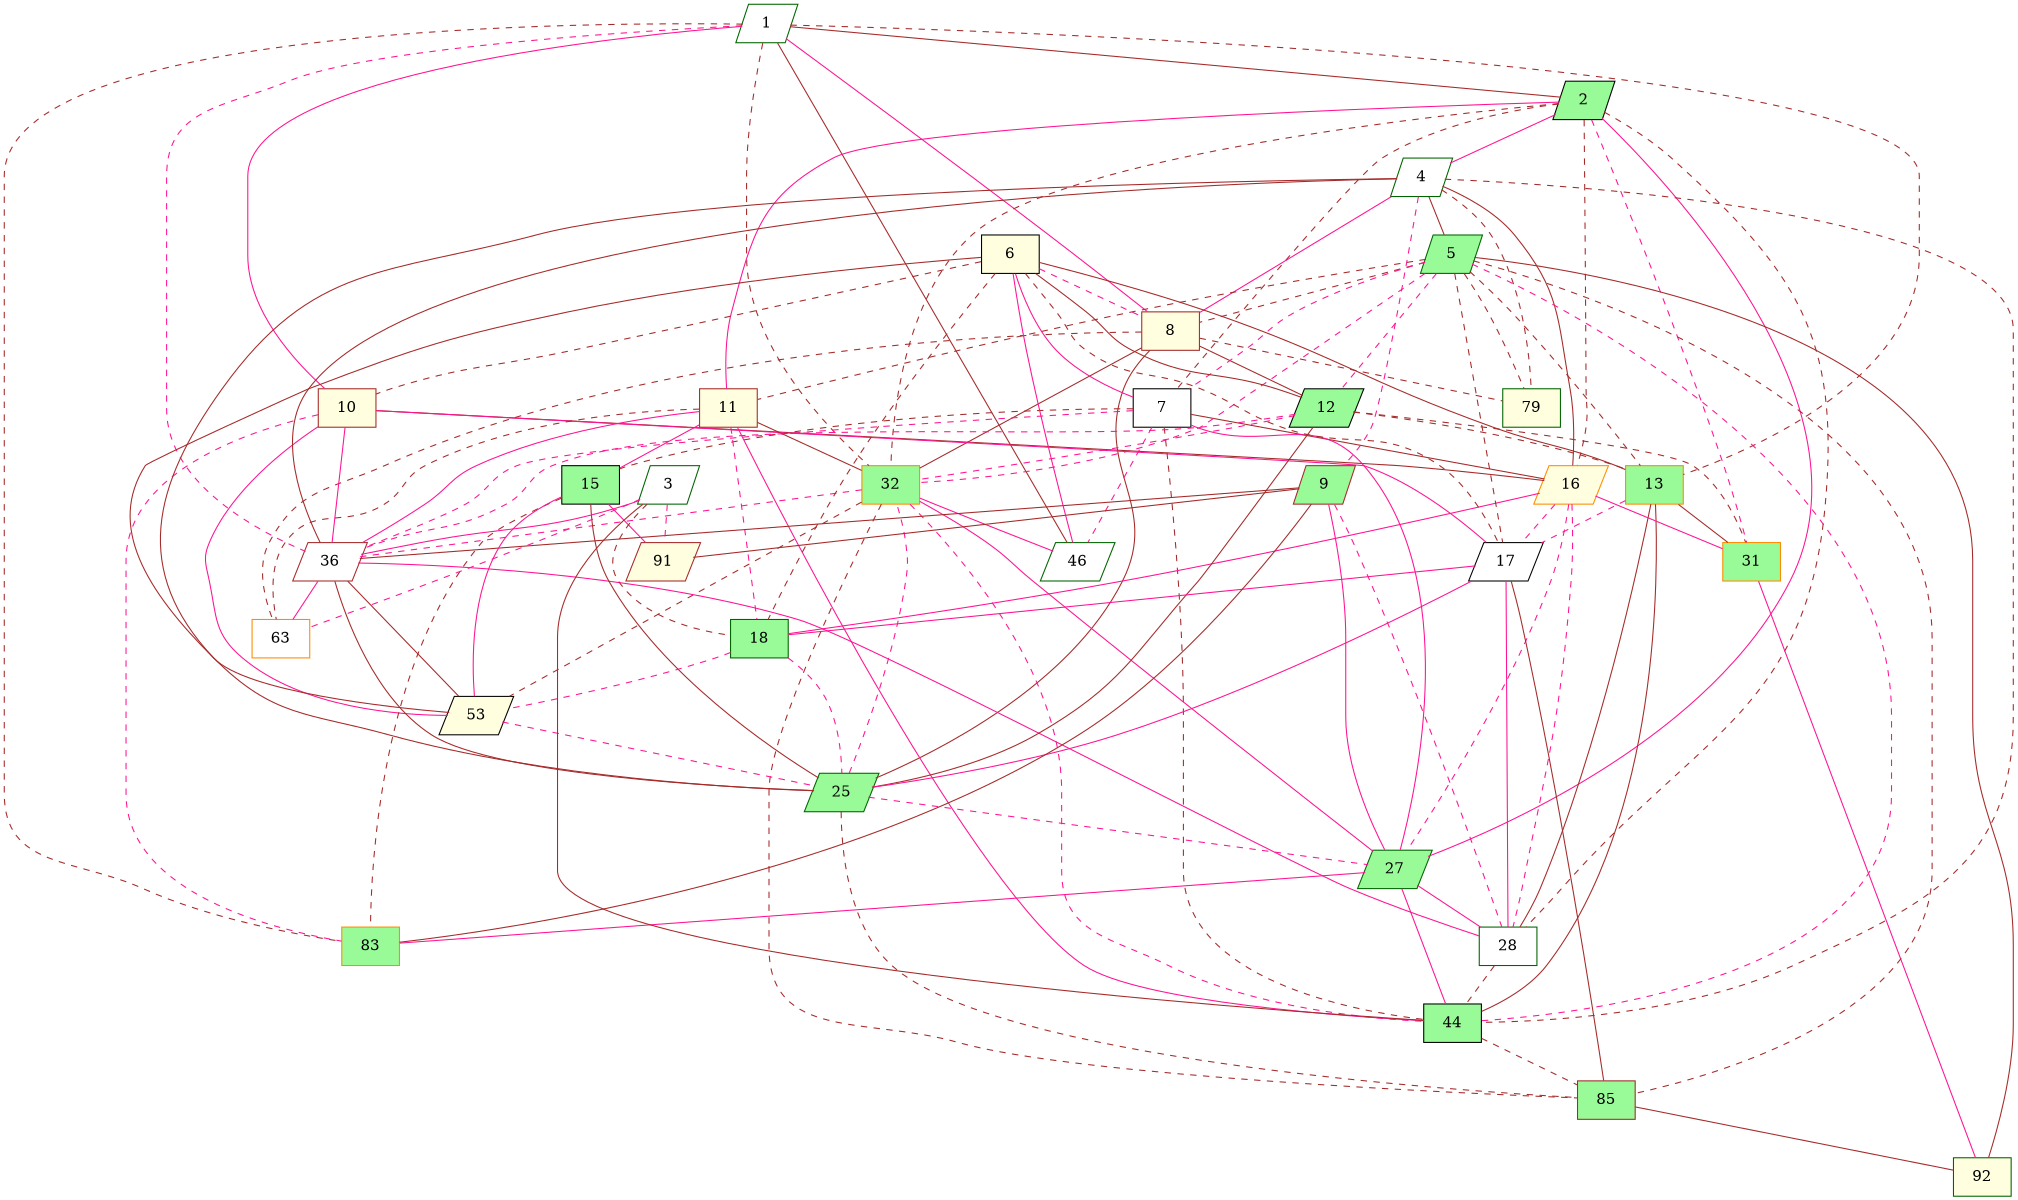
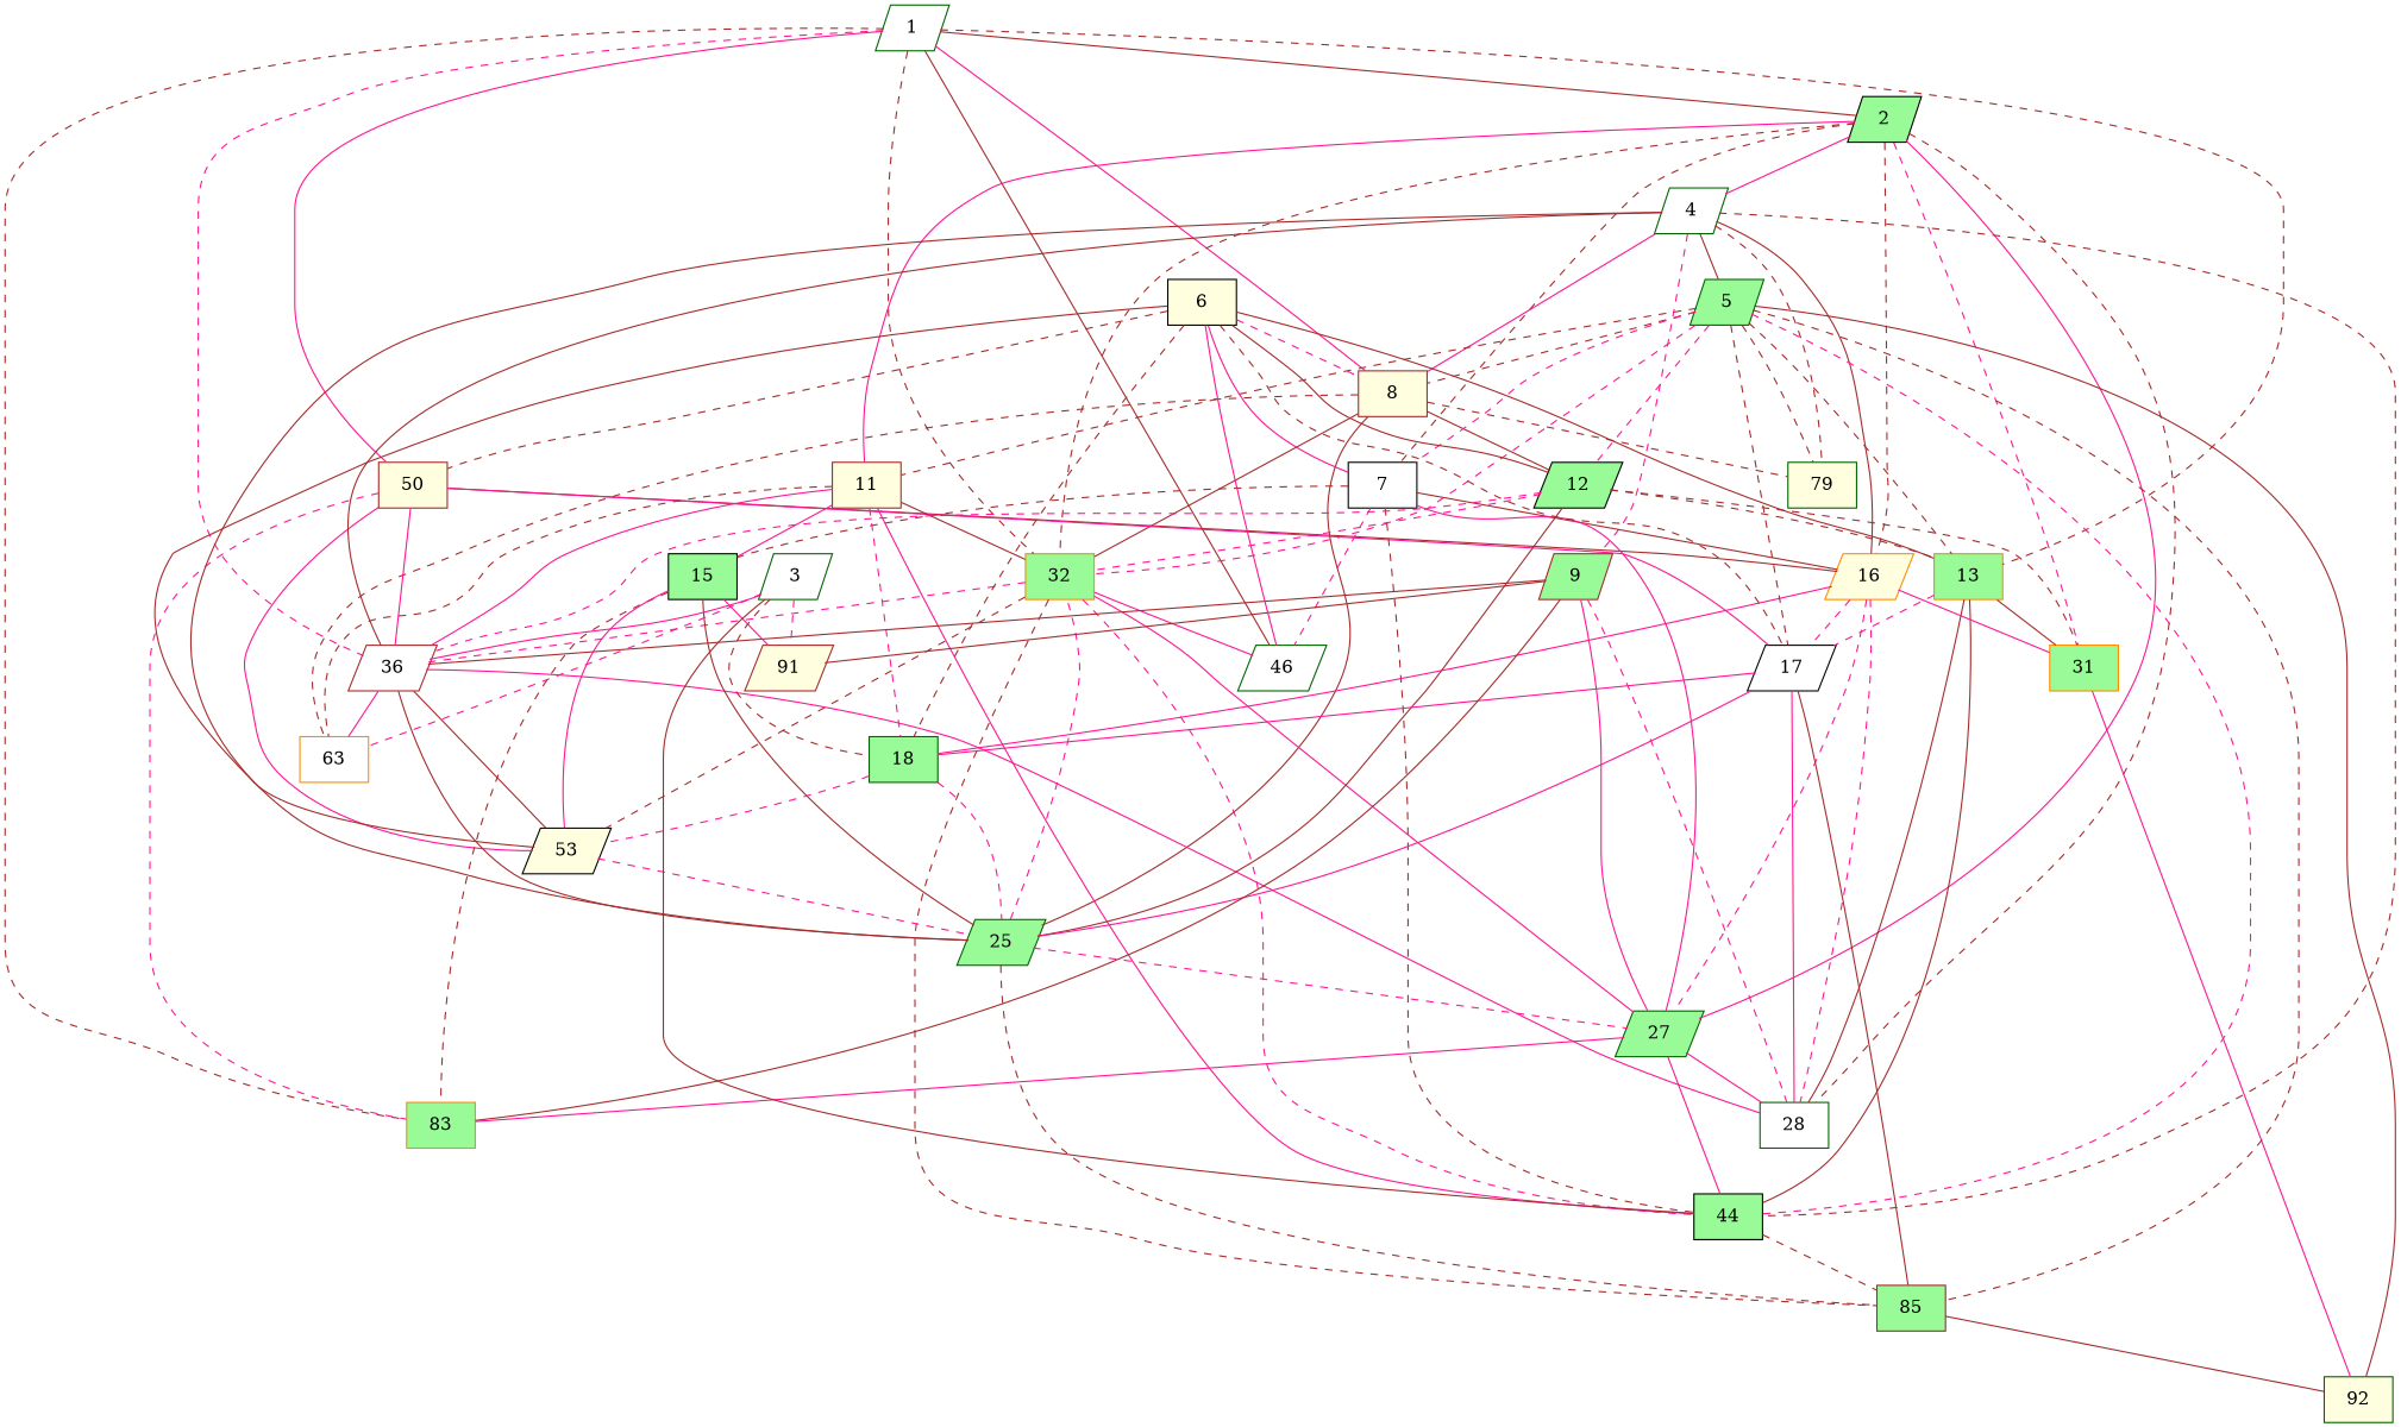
  graph {
    node [color=darkgreen fillcolor=palegreen shape=box style=filled]
    edge [color=brown style=solid]
    1 [fillcolor=white shape=parallelogram super="+29+21"]
    2 [color=black shape=parallelogram super="+75+42+26"]
    8 [color=brown fillcolor=lightyellow super="+52+74"]
-   10 [color=brown fillcolor=lightyellow super="+34"]
+   10 [color=brown fillcolor=lightyellow super="+34" label=50]
    13 [color=darkorange super="+24+55"]
    32 [color=darkorange super="+40"]
    36 [color=brown fillcolor=white shape=parallelogram super="+43+82+48"]
    46 [fillcolor=white shape=parallelogram]
    83 [color=darkorange super="+90"]
    4 [fillcolor=white shape=parallelogram super="+22+47+39"]
    7 [color=black fillcolor=white super="+58+78+80"]
    11 [color=brown fillcolor=lightyellow super="+19+23+98"]
    16 [color=darkorange fillcolor=lightyellow shape=parallelogram super="+106+73"]
    27 [shape=parallelogram super="+50+41"]
    28 [fillcolor=white super="+59+93"]
    31 [color=darkorange]
    63 [color=darkorange fillcolor=white]
    79 [fillcolor=lightyellow]
    12 [color=black shape=parallelogram super="+35+99"]
    25 [shape=parallelogram super="+100+68+38"]
    53 [color=black fillcolor=lightyellow shape=parallelogram super="+95+81"]
    17 [color=black fillcolor=white shape=parallelogram super="+20+56"]
    44 [color=black super="+87+77+49"]
    85 [color=brown super="+105"]
    5 [shape=parallelogram super="+54+65+51"]
    9 [color=brown shape=parallelogram super="+70+66"]
    15 [color=black super="+30"]
    18 [super="+37"]
    92 [fillcolor=lightyellow]
    3 [fillcolor=white shape=parallelogram super="+72"]
    91 [color=brown fillcolor=lightyellow shape=parallelogram]
    6 [color=black fillcolor=lightyellow super="+67+45+14"]
    1 -- 2
    1 -- 8 [color=deeppink]
    1 -- 10 [color=deeppink]
    1 -- 13 [style=dashed weight=2]
    1 -- 32 [style=dashed weight=2]
    1 -- 36 [color=deeppink style=dashed]
    1 -- 46
    1 -- 83 [style=dashed]
    2 -- 32 [style=dashed]
    2 -- 4 [color=deeppink]
    2 -- 7 [style=dashed]
    2 -- 11 [color=deeppink]
    2 -- 16 [style=dashed]
    2 -- 27 [color=deeppink weight=2]
    2 -- 28 [style=dashed]
    2 -- 31 [color=deeppink style=dashed]
    8 -- 32
    8 -- 63 [style=dashed]
    8 -- 79 [style=dashed weight=2]
    8 -- 12
    8 -- 25
    10 -- 36 [color=deeppink]
    10 -- 83 [color=deeppink style=dashed]
    10 -- 16 [weight=2]
    10 -- 53 [color=deeppink weight=2]
    10 -- 17 [color=deeppink]
    13 -- 28
    13 -- 31
    13 -- 17 [color=deeppink style=dashed weight=2]
    13 -- 44
    32 -- 36 [color=deeppink style=dashed]
    32 -- 46 [color=deeppink]
    32 -- 53 [style=dashed]
    32 -- 44 [color=deeppink style=dashed]
    32 -- 85 [style=dashed]
    36 -- 63 [color=deeppink]
    36 -- 53
    4 -- 8 [color=deeppink]
    4 -- 36 [weight=2]
    4 -- 16
    4 -- 79 [style=dashed]
    4 -- 53
    4 -- 44 [style=dashed weight=2]
    4 -- 5
    4 -- 9 [color=deeppink style=dashed weight=2]
-   7 -- 36 [color=deeppink style=dashed]
    7 -- 46 [color=deeppink style=dashed]
    7 -- 16
    7 -- 27 [color=deeppink]
    7 -- 44 [style=dashed weight=2]
    7 -- 15 [style=dashed]
    11 -- 32 [weight=2]
    11 -- 36 [color=deeppink]
    11 -- 63 [style=dashed]
    11 -- 44 [color=deeppink]
    11 -- 15 [color=deeppink]
    11 -- 18 [color=deeppink style=dashed weight=2]
    16 -- 27 [color=deeppink style=dashed]
    16 -- 28 [color=deeppink style=dashed]
    16 -- 31 [color=deeppink]
    16 -- 17 [color=deeppink style=dashed]
    16 -- 18 [color=deeppink]
    27 -- 32 [color=deeppink]
    27 -- 83 [color=deeppink]
    27 -- 28 [color=deeppink]
    27 -- 44 [color=deeppink]
    28 -- 36 [color=deeppink]
-   28 -- 44 [style=dashed]
    31 -- 92 [color=deeppink]
    12 -- 13 [style=dashed]
    12 -- 32 [color=deeppink style=dashed weight=2]
    12 -- 36 [color=deeppink style=dashed]
    12 -- 31 [style=dashed]
    12 -- 25
    25 -- 32 [color=deeppink style=dashed]
    25 -- 36
    25 -- 27 [color=deeppink style=dashed]
    25 -- 85 [style=dashed]
    53 -- 25 [color=deeppink style=dashed]
    17 -- 28 [color=deeppink]
    17 -- 25 [color=deeppink]
    17 -- 85
    17 -- 18 [color=deeppink]
    44 -- 85 [style=dashed]
    85 -- 92
    5 -- 8 [style=dashed]
    5 -- 13 [style=dashed]
    5 -- 32 [color=deeppink style=dashed]
    5 -- 7 [color=deeppink style=dashed]
    5 -- 11 [style=dashed]
    5 -- 79 [style=dashed]
    5 -- 12 [color=deeppink style=dashed weight=2]
    5 -- 17 [style=dashed]
    5 -- 44 [color=deeppink style=dashed]
    5 -- 85 [style=dashed]
    5 -- 92 [weight=2]
    9 -- 36
    9 -- 83
    9 -- 27 [color=deeppink]
    9 -- 28 [color=deeppink style=dashed]
    9 -- 91
    15 -- 83 [style=dashed]
    15 -- 25
    15 -- 53 [color=deeppink]
    15 -- 91 [color=deeppink]
    18 -- 25 [color=deeppink style=dashed]
    18 -- 53 [color=deeppink style=dashed]
    3 -- 36 [color=deeppink]
    3 -- 63 [color=deeppink style=dashed]
    3 -- 44
    3 -- 18 [style=dashed]
    3 -- 91 [color=deeppink style=dashed weight=2]
    6 -- 8 [color=deeppink style=dashed]
    6 -- 10 [style=dashed weight=2]
    6 -- 13
    6 -- 46 [color=deeppink]
    6 -- 7 [color=deeppink]
    6 -- 12
    6 -- 25
    6 -- 17 [style=dashed]
    6 -- 18 [style=dashed]
  }
